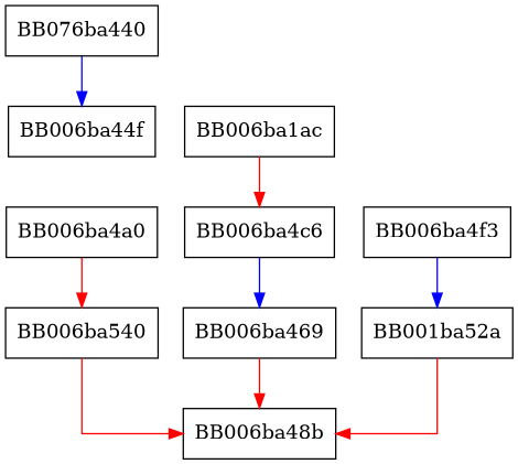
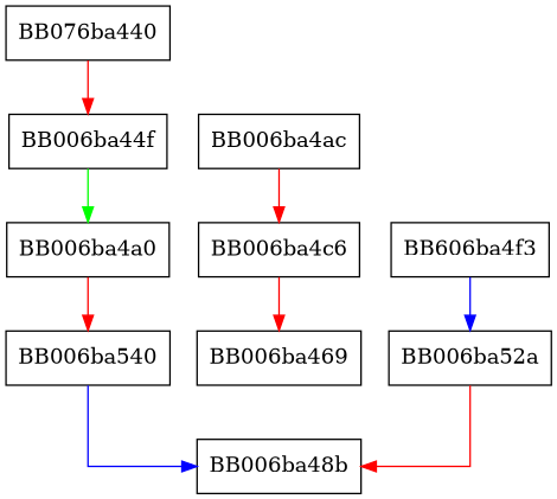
  digraph {
    splines=ortho
    node [shape=box]
    edge [color=red]
    n1 [label=BB076ba440]
    BB006ba44f
    BB006ba4a0
    BB006ba469
    BB006ba48b
    BB006ba540
-   BB006ba4ac [label=BB006ba1ac]
+   BB006ba4ac
    BB006ba4c6
-   BB006ba52a [label=BB001ba52a]
-   BB006ba4f3
-   n1 -> BB006ba44f [color=blue]
+   BB006ba52a
+   BB006ba4f3 [label=BB606ba4f3]
+   n1 -> BB006ba44f
+   BB006ba44f -> BB006ba4a0 [color=green]
    BB006ba4a0 -> BB006ba540
-   BB006ba469 -> BB006ba48b
-   BB006ba540 -> BB006ba48b
+   BB006ba540 -> BB006ba48b [color=blue]
    BB006ba4ac -> BB006ba4c6
-   BB006ba4c6 -> BB006ba469 [color=blue]
+   BB006ba4c6 -> BB006ba469
    BB006ba52a -> BB006ba48b
    BB006ba4f3 -> BB006ba52a [color=blue]
  }
